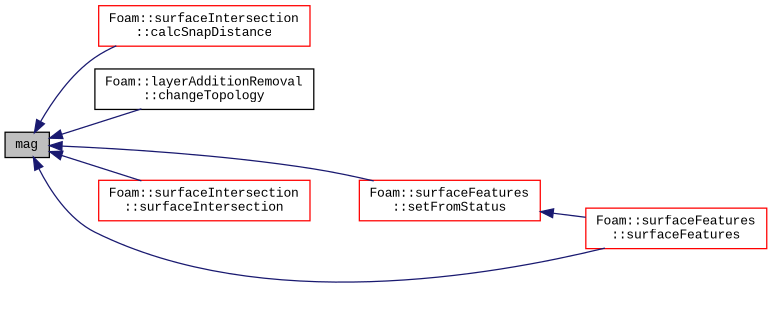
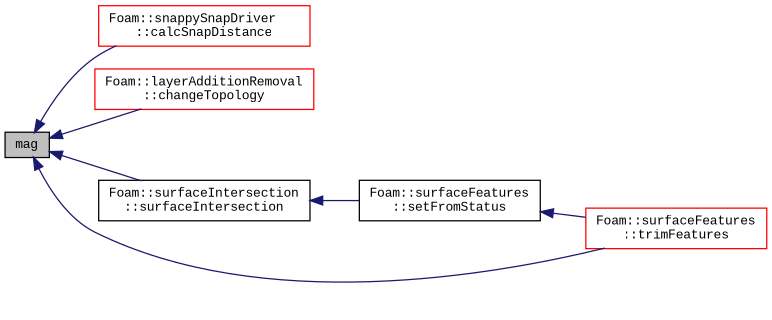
  digraph {
    fontname="Liberation Mono"
    rankdir=LR
    node [color=black fontname="Liberation Mono" fontsize=10 shape=record]
    edge [color=midnightblue dir=back fontname="Liberation Mono" fontsize=10 labelfontname=Helvetica labelfontsize=10 style=solid]
    n1 [fillcolor=grey75 fontcolor=black height=0.2 label=mag style=filled width=0.4]
-   n2 [color=red height=0.2 label="Foam::surfaceIntersection\l::calcSnapDistance" width=0.4]
-   n3 [height=0.2 label="Foam::layerAdditionRemoval\l::changeTopology" width=0.4]
-   n4 [color=red height=0.2 label="Foam::surfaceFeatures\l::setFromStatus" width=0.4]
-   n5 [color=red height=0.2 label="Foam::surfaceFeatures\l::surfaceFeatures" width=0.4]
-   n6 [color=red height=0.2 label="Foam::surfaceIntersection\l::surfaceIntersection" width=0.4]
+   n2 [color=red height=0.2 label="Foam::snappySnapDriver\l::calcSnapDistance" width=0.4]
+   n3 [color=red height=0.2 label="Foam::layerAdditionRemoval\l::changeTopology" width=0.4]
+   n4 [height=0.2 label="Foam::surfaceFeatures\l::setFromStatus" width=0.4]
+   n5 [color=red height=0.2 label="Foam::surfaceFeatures\l::trimFeatures" width=0.4]
+   n6 [height=0.2 label="Foam::surfaceIntersection\l::surfaceIntersection" width=0.4]
    n1 -> n2
    n1 -> n3
-   n1 -> n4
+   n6 -> n4
    n1 -> n5
    n1 -> n6
    n4 -> n5
  }
